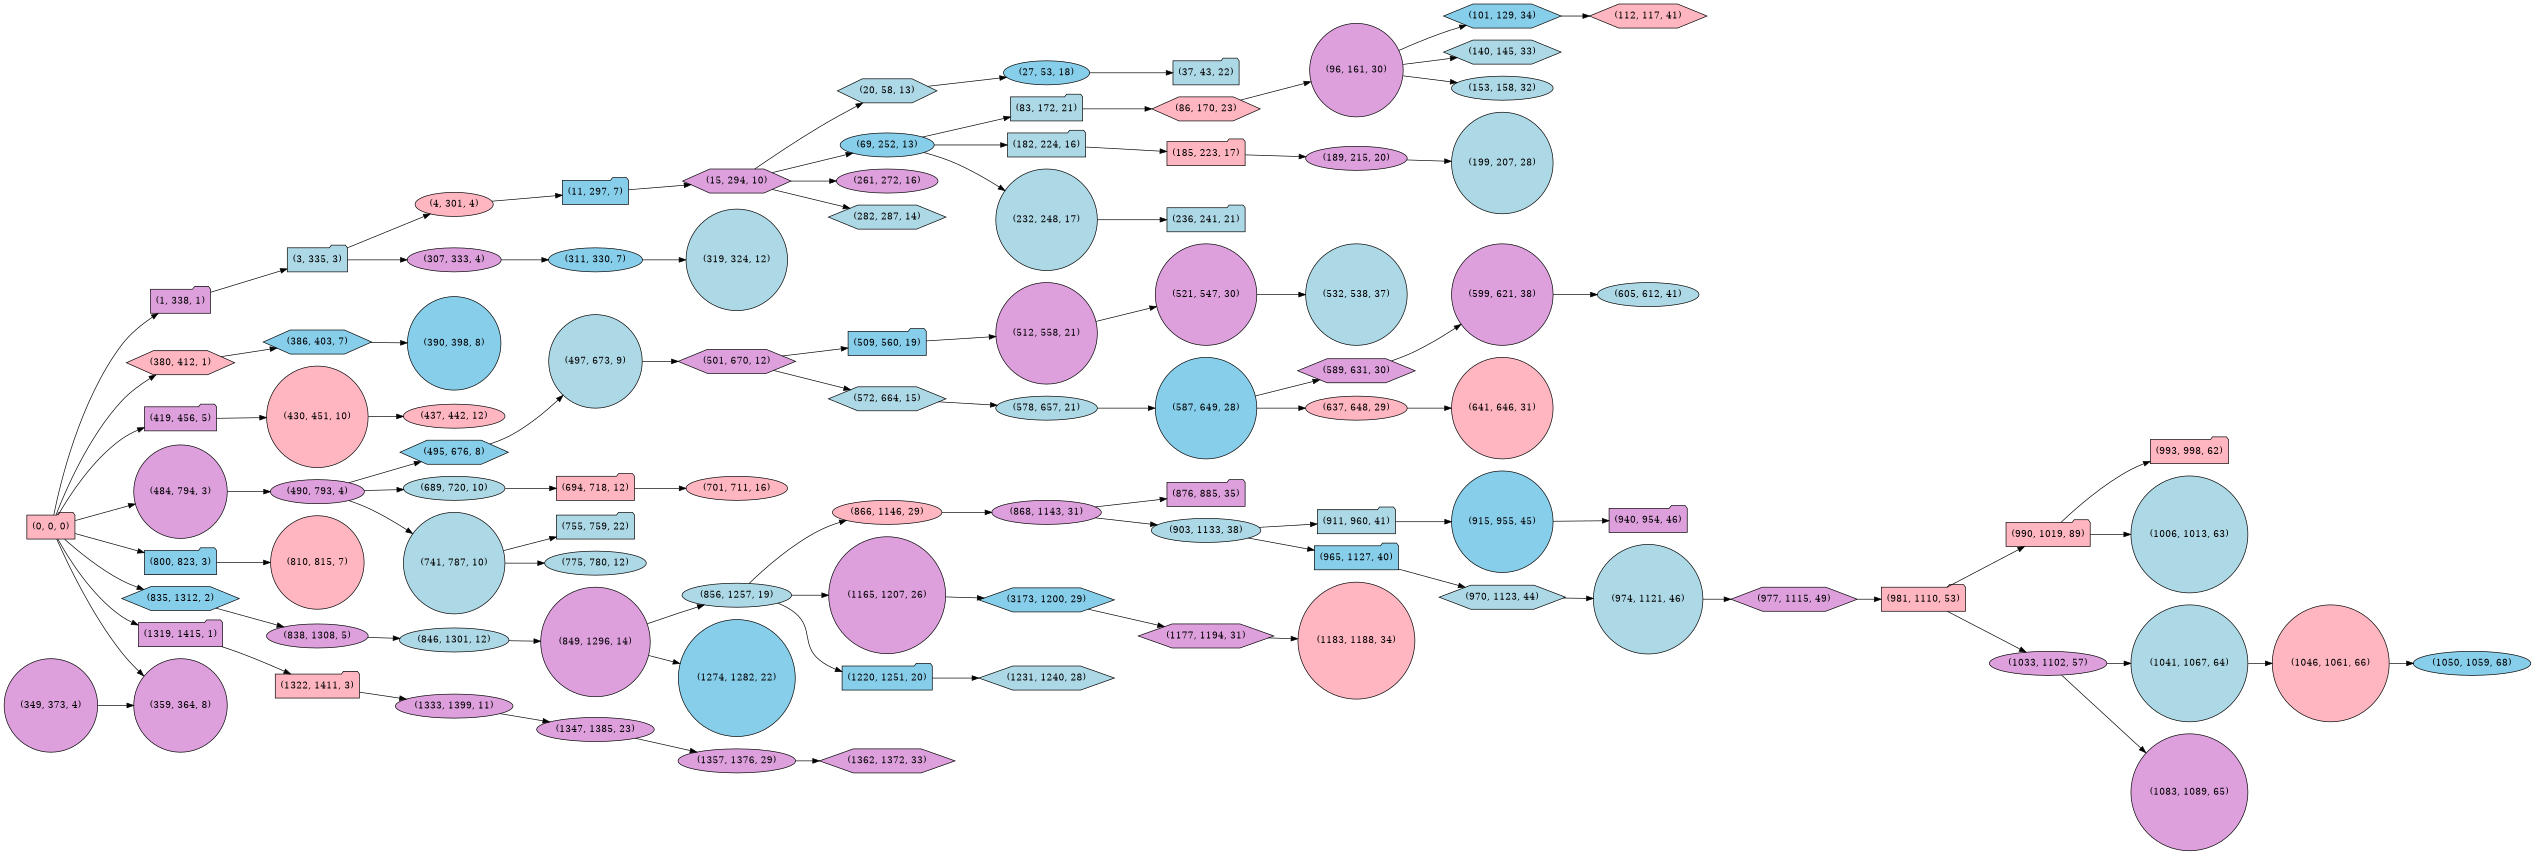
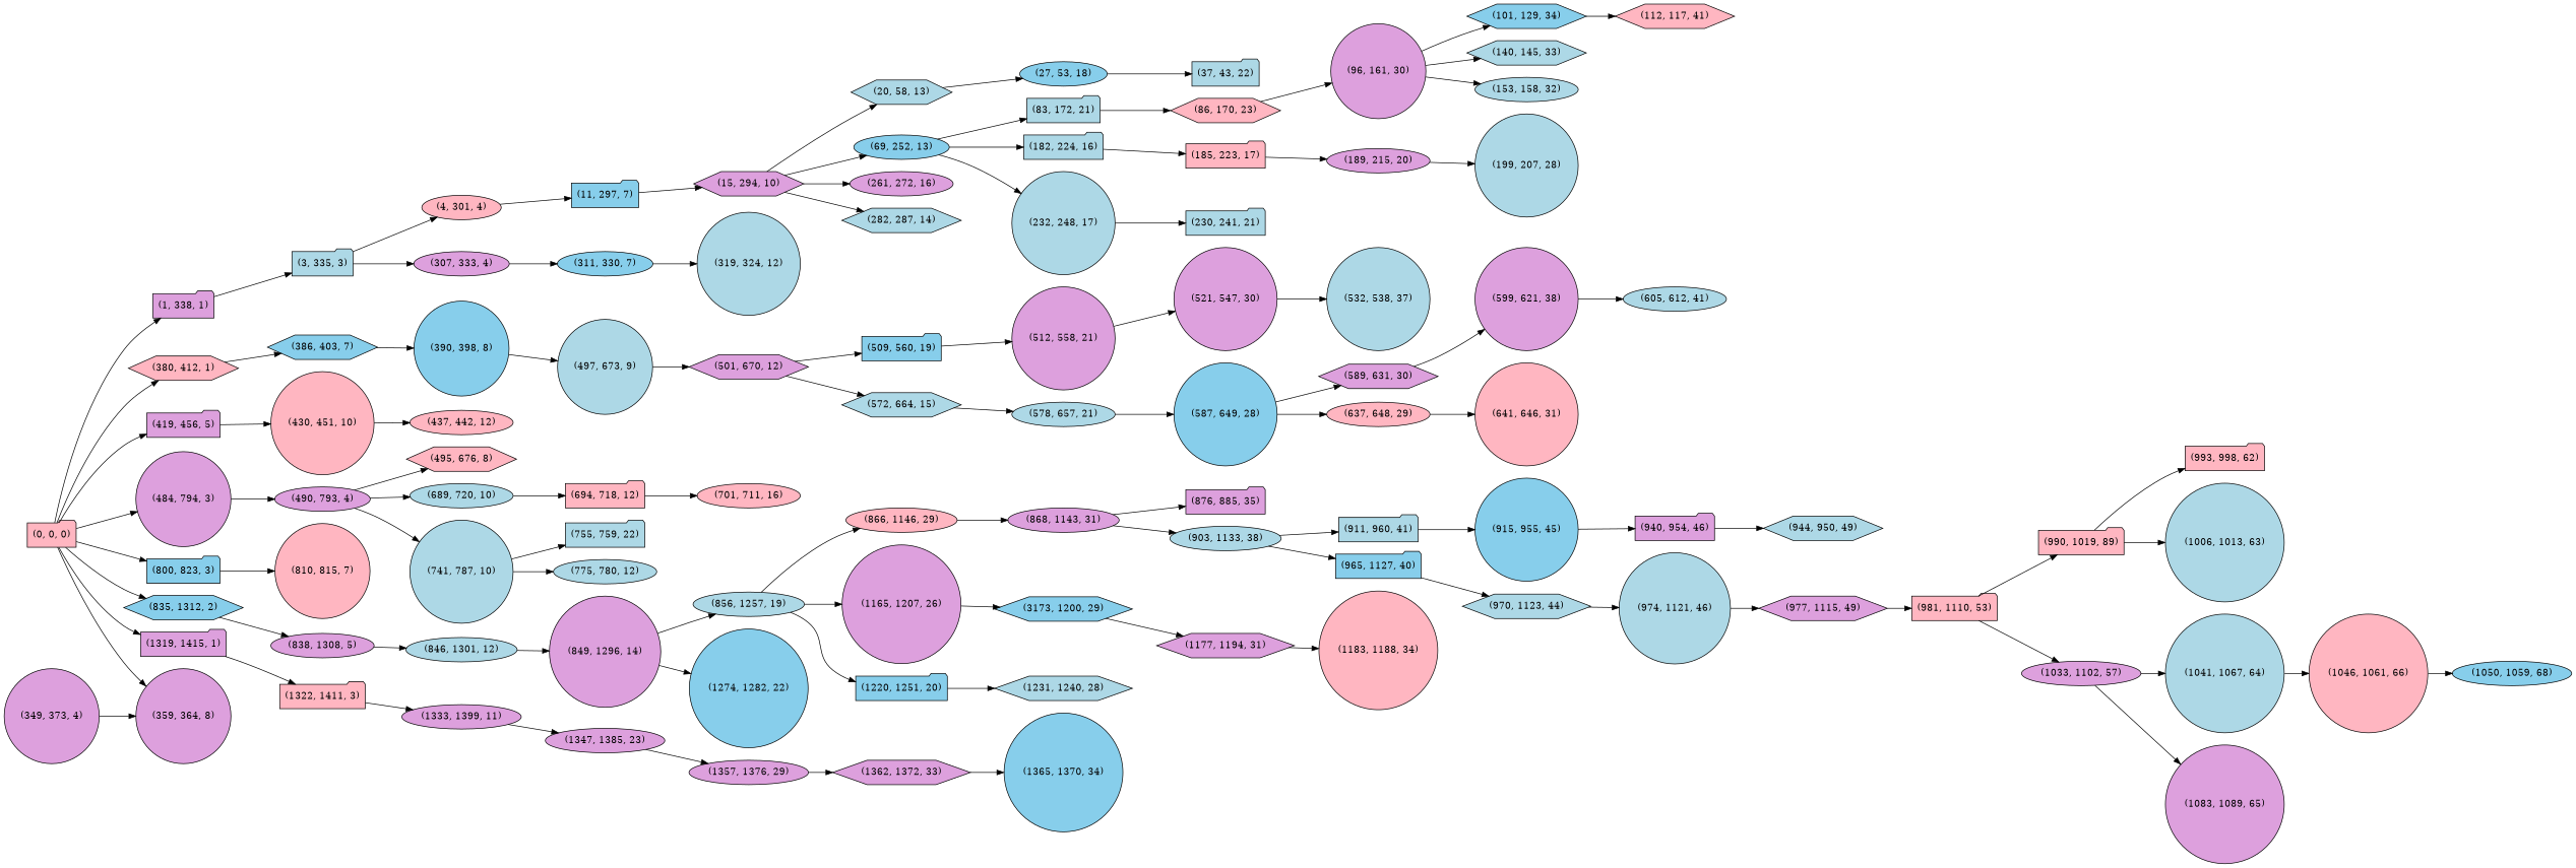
  digraph {
    rankdir=LR
    node [fillcolor=plum shape=circle style=filled]
    "(0, 0, 0)" [fillcolor=lightpink shape=folder]
    "(1, 338, 1)" [shape=folder]
    "(380, 412, 1)" [fillcolor=lightpink shape=hexagon]
    "(419, 456, 5)" [shape=folder]
    "(484, 794, 3)"
    "(800, 823, 3)" [fillcolor=skyblue shape=folder]
    "(835, 1312, 2)" [fillcolor=skyblue shape=hexagon]
    "(1319, 1415, 1)" [shape=folder]
    "(359, 364, 8)"
    "(3, 335, 3)" [fillcolor=lightblue shape=folder]
    "(349, 373, 4)"
    "(386, 403, 7)" [fillcolor=skyblue shape=hexagon]
    "(430, 451, 10)" [fillcolor=lightpink]
    "(490, 793, 4)" [shape=ellipse]
    "(810, 815, 7)" [fillcolor=lightpink]
    "(838, 1308, 5)" [shape=ellipse]
    "(1322, 1411, 3)" [fillcolor=lightpink shape=folder]
    "(4, 301, 4)" [fillcolor=lightpink shape=ellipse]
    "(307, 333, 4)" [shape=ellipse]
    "(11, 297, 7)" [fillcolor=skyblue shape=folder]
    "(311, 330, 7)" [fillcolor=skyblue shape=ellipse]
    "(15, 294, 10)" [shape=hexagon]
    "(20, 58, 13)" [fillcolor=lightblue shape=hexagon]
    "(69, 252, 13)" [fillcolor=skyblue shape=ellipse]
    "(261, 272, 16)" [shape=ellipse]
    "(282, 287, 14)" [fillcolor=lightblue shape=hexagon]
    "(27, 53, 18)" [fillcolor=skyblue shape=ellipse]
    "(83, 172, 21)" [fillcolor=lightblue shape=folder]
    "(182, 224, 16)" [fillcolor=lightblue shape=folder]
    "(232, 248, 17)" [fillcolor=lightblue]
    "(37, 43, 22)" [fillcolor=lightblue shape=folder]
    "(86, 170, 23)" [fillcolor=lightpink shape=hexagon]
    "(185, 223, 17)" [fillcolor=lightpink shape=folder]
-   "(236, 241, 21)" [fillcolor=lightblue shape=folder]
+   "(236, 241, 21)" [fillcolor=lightblue shape=folder label="(230, 241, 21)"]
    "(96, 161, 30)"
    "(101, 129, 34)" [fillcolor=skyblue shape=hexagon]
    "(140, 145, 33)" [fillcolor=lightblue shape=hexagon]
    "(153, 158, 32)" [fillcolor=lightblue shape=ellipse]
    "(112, 117, 41)" [fillcolor=lightpink shape=hexagon]
    "(189, 215, 20)" [shape=ellipse]
    "(199, 207, 28)" [fillcolor=lightblue]
    "(319, 324, 12)" [fillcolor=lightblue]
    "(390, 398, 8)" [fillcolor=skyblue]
    "(437, 442, 12)" [fillcolor=lightpink shape=ellipse]
-   "(495, 676, 8)" [fillcolor=skyblue shape=hexagon]
+   "(495, 676, 8)" [fillcolor=lightpink shape=hexagon]
    "(689, 720, 10)" [fillcolor=lightblue shape=ellipse]
    "(741, 787, 10)" [fillcolor=lightblue]
    "(497, 673, 9)" [fillcolor=lightblue]
    "(694, 718, 12)" [fillcolor=lightpink shape=folder]
    "(755, 759, 22)" [fillcolor=lightblue shape=folder]
    "(775, 780, 12)" [fillcolor=lightblue shape=ellipse]
    "(501, 670, 12)" [shape=hexagon]
    "(509, 560, 19)" [fillcolor=skyblue shape=folder]
    "(572, 664, 15)" [fillcolor=lightblue shape=hexagon]
    "(512, 558, 21)"
    "(578, 657, 21)" [fillcolor=lightblue shape=ellipse]
    "(521, 547, 30)"
    "(532, 538, 37)" [fillcolor=lightblue]
    "(587, 649, 28)" [fillcolor=skyblue]
    "(589, 631, 30)" [shape=hexagon]
    "(637, 648, 29)" [fillcolor=lightpink shape=ellipse]
    "(599, 621, 38)"
    "(641, 646, 31)" [fillcolor=lightpink]
    "(605, 612, 41)" [fillcolor=lightblue shape=ellipse]
    "(701, 711, 16)" [fillcolor=lightpink shape=ellipse]
    "(846, 1301, 12)" [fillcolor=lightblue shape=ellipse]
    "(849, 1296, 14)"
    "(856, 1257, 19)" [fillcolor=lightblue shape=ellipse]
    "(1274, 1282, 22)" [fillcolor=skyblue]
    "(866, 1146, 29)" [fillcolor=lightpink shape=ellipse]
    "(1165, 1207, 26)"
    "(1220, 1251, 20)" [fillcolor=skyblue shape=folder]
    "(868, 1143, 31)" [shape=ellipse]
    n74 [fillcolor=skyblue label="(3173, 1200, 29)" shape=hexagon]
    "(1231, 1240, 28)" [fillcolor=lightblue shape=hexagon]
    "(876, 885, 35)" [shape=folder]
    "(903, 1133, 38)" [fillcolor=lightblue shape=ellipse]
    "(911, 960, 41)" [fillcolor=lightblue shape=folder]
    "(965, 1127, 40)" [fillcolor=skyblue shape=folder]
    "(915, 955, 45)" [fillcolor=skyblue]
    "(970, 1123, 44)" [fillcolor=lightblue shape=hexagon]
    "(940, 954, 46)" [shape=folder]
+   "(944, 950, 49)" [fillcolor=lightblue shape=hexagon]
    "(974, 1121, 46)" [fillcolor=lightblue]
    "(977, 1115, 49)" [shape=hexagon]
    "(981, 1110, 53)" [fillcolor=lightpink shape=folder]
    n87 [fillcolor=lightpink label="(990, 1019, 89)" shape=folder]
    "(1033, 1102, 57)" [shape=ellipse]
    "(993, 998, 62)" [fillcolor=lightpink shape=folder]
    "(1006, 1013, 63)" [fillcolor=lightblue]
    "(1041, 1067, 64)" [fillcolor=lightblue]
    "(1083, 1089, 65)"
    "(1046, 1061, 66)" [fillcolor=lightpink]
    "(1050, 1059, 68)" [fillcolor=skyblue shape=ellipse]
    "(1177, 1194, 31)" [shape=hexagon]
    "(1183, 1188, 34)" [fillcolor=lightpink]
    "(1333, 1399, 11)" [shape=ellipse]
    "(1347, 1385, 23)" [shape=ellipse]
    "(1357, 1376, 29)" [shape=ellipse]
    "(1362, 1372, 33)" [shape=hexagon]
+   "(1365, 1370, 34)" [fillcolor=skyblue]
    "(0, 0, 0)" -> "(1, 338, 1)"
    "(0, 0, 0)" -> "(380, 412, 1)"
    "(0, 0, 0)" -> "(419, 456, 5)"
    "(0, 0, 0)" -> "(484, 794, 3)"
    "(0, 0, 0)" -> "(800, 823, 3)"
    "(0, 0, 0)" -> "(835, 1312, 2)"
    "(0, 0, 0)" -> "(1319, 1415, 1)"
    "(0, 0, 0)" -> "(359, 364, 8)"
    "(1, 338, 1)" -> "(3, 335, 3)"
    "(380, 412, 1)" -> "(386, 403, 7)"
    "(419, 456, 5)" -> "(430, 451, 10)"
    "(484, 794, 3)" -> "(490, 793, 4)"
    "(800, 823, 3)" -> "(810, 815, 7)"
    "(835, 1312, 2)" -> "(838, 1308, 5)"
    "(1319, 1415, 1)" -> "(1322, 1411, 3)"
    "(3, 335, 3)" -> "(4, 301, 4)"
    "(3, 335, 3)" -> "(307, 333, 4)"
    "(349, 373, 4)" -> "(359, 364, 8)"
    "(386, 403, 7)" -> "(390, 398, 8)"
    "(430, 451, 10)" -> "(437, 442, 12)"
    "(490, 793, 4)" -> "(495, 676, 8)"
    "(490, 793, 4)" -> "(689, 720, 10)"
    "(490, 793, 4)" -> "(741, 787, 10)"
    "(838, 1308, 5)" -> "(846, 1301, 12)"
    "(1322, 1411, 3)" -> "(1333, 1399, 11)"
    "(4, 301, 4)" -> "(11, 297, 7)"
    "(307, 333, 4)" -> "(311, 330, 7)"
    "(11, 297, 7)" -> "(15, 294, 10)"
    "(311, 330, 7)" -> "(319, 324, 12)"
    "(15, 294, 10)" -> "(20, 58, 13)"
    "(15, 294, 10)" -> "(69, 252, 13)"
    "(15, 294, 10)" -> "(261, 272, 16)"
    "(15, 294, 10)" -> "(282, 287, 14)"
    "(20, 58, 13)" -> "(27, 53, 18)"
    "(69, 252, 13)" -> "(83, 172, 21)"
    "(69, 252, 13)" -> "(182, 224, 16)"
    "(69, 252, 13)" -> "(232, 248, 17)"
    "(27, 53, 18)" -> "(37, 43, 22)"
    "(83, 172, 21)" -> "(86, 170, 23)"
    "(182, 224, 16)" -> "(185, 223, 17)"
    "(232, 248, 17)" -> "(236, 241, 21)"
    "(86, 170, 23)" -> "(96, 161, 30)"
    "(185, 223, 17)" -> "(189, 215, 20)"
    "(96, 161, 30)" -> "(101, 129, 34)"
    "(96, 161, 30)" -> "(140, 145, 33)"
    "(96, 161, 30)" -> "(153, 158, 32)"
    "(101, 129, 34)" -> "(112, 117, 41)"
    "(189, 215, 20)" -> "(199, 207, 28)"
-   "(495, 676, 8)" -> "(497, 673, 9)"
+   "(390, 398, 8)" -> "(497, 673, 9)"
    "(689, 720, 10)" -> "(694, 718, 12)"
    "(741, 787, 10)" -> "(755, 759, 22)"
    "(741, 787, 10)" -> "(775, 780, 12)"
    "(497, 673, 9)" -> "(501, 670, 12)"
    "(694, 718, 12)" -> "(701, 711, 16)"
    "(501, 670, 12)" -> "(509, 560, 19)"
    "(501, 670, 12)" -> "(572, 664, 15)"
    "(509, 560, 19)" -> "(512, 558, 21)"
    "(572, 664, 15)" -> "(578, 657, 21)"
    "(512, 558, 21)" -> "(521, 547, 30)"
    "(578, 657, 21)" -> "(587, 649, 28)"
    "(521, 547, 30)" -> "(532, 538, 37)"
    "(587, 649, 28)" -> "(589, 631, 30)"
    "(587, 649, 28)" -> "(637, 648, 29)"
    "(589, 631, 30)" -> "(599, 621, 38)"
    "(637, 648, 29)" -> "(641, 646, 31)"
    "(599, 621, 38)" -> "(605, 612, 41)"
    "(846, 1301, 12)" -> "(849, 1296, 14)"
    "(849, 1296, 14)" -> "(856, 1257, 19)"
    "(849, 1296, 14)" -> "(1274, 1282, 22)"
    "(856, 1257, 19)" -> "(866, 1146, 29)"
    "(856, 1257, 19)" -> "(1165, 1207, 26)"
    "(856, 1257, 19)" -> "(1220, 1251, 20)"
    "(866, 1146, 29)" -> "(868, 1143, 31)"
    "(1165, 1207, 26)" -> n74
    "(1220, 1251, 20)" -> "(1231, 1240, 28)"
    "(868, 1143, 31)" -> "(876, 885, 35)"
    "(868, 1143, 31)" -> "(903, 1133, 38)"
    n74 -> "(1177, 1194, 31)"
    "(903, 1133, 38)" -> "(911, 960, 41)"
    "(903, 1133, 38)" -> "(965, 1127, 40)"
    "(911, 960, 41)" -> "(915, 955, 45)"
    "(965, 1127, 40)" -> "(970, 1123, 44)"
    "(915, 955, 45)" -> "(940, 954, 46)"
    "(970, 1123, 44)" -> "(974, 1121, 46)"
+   "(940, 954, 46)" -> "(944, 950, 49)"
    "(974, 1121, 46)" -> "(977, 1115, 49)"
    "(977, 1115, 49)" -> "(981, 1110, 53)"
    "(981, 1110, 53)" -> n87
    "(981, 1110, 53)" -> "(1033, 1102, 57)"
    n87 -> "(993, 998, 62)"
    n87 -> "(1006, 1013, 63)"
    "(1033, 1102, 57)" -> "(1041, 1067, 64)"
    "(1033, 1102, 57)" -> "(1083, 1089, 65)"
    "(1041, 1067, 64)" -> "(1046, 1061, 66)"
    "(1046, 1061, 66)" -> "(1050, 1059, 68)"
    "(1177, 1194, 31)" -> "(1183, 1188, 34)"
    "(1333, 1399, 11)" -> "(1347, 1385, 23)"
    "(1347, 1385, 23)" -> "(1357, 1376, 29)"
    "(1357, 1376, 29)" -> "(1362, 1372, 33)"
+   "(1362, 1372, 33)" -> "(1365, 1370, 34)"
  }
